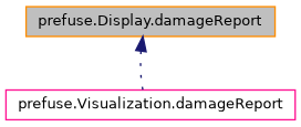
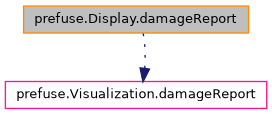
  digraph {
    rankdir=TB
    node [fontname=Helvetica fontsize=10 shape=record style=filled]
    n1 [color=darkorange fillcolor=grey75 fontcolor=black height=0.2 label="prefuse.Display.damageReport" width=0.4]
    n2 [color=deeppink fillcolor=white height=0.2 label="prefuse.Visualization.damageReport" width=0.4]
-   n1 -> n2 [color=midnightblue dir=back fontname=Helvetica fontsize=10 labelfontname=Helvetica labelfontsize=10 style=dotted]
+   n2 -> n1 [color=midnightblue dir=back fontname=Helvetica fontsize=10 labelfontname=Helvetica labelfontsize=10 style=dotted]
  }
